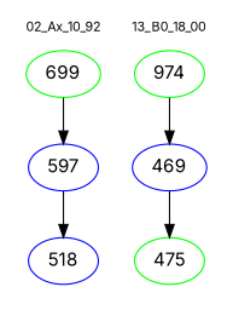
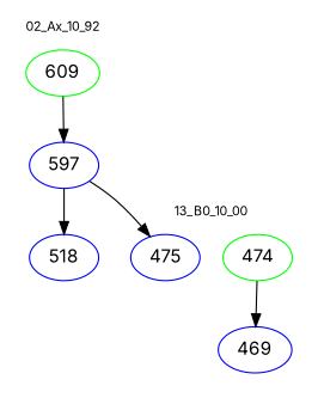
  digraph {
    fontname=Inter
    node [color=blue fontname=Inter]
    edge [color=black fontname=Inter]
-   n1 [color=green label=699]
+   n1 [color=green label=609]
    n2 [label=597]
    n3 [label=518]
-   n4 [color=green label=974]
+   n4 [color=green label=474]
    n5 [label=469]
-   n6 [color=green label=475]
+   n6 [label=475]
    subgraph cluster_1 {
      color=white
      fontsize=10
      label="02_Ax_10_92"
      n1
      n2
      n3
    }
    subgraph cluster_2 {
      color=white
      fontsize=10
-     label="13_B0_18_00"
+     label="13_B0_10_00"
      n4
      n5
      n6
    }
    n1 -> n2
    n2 -> n3
    n4 -> n5
-   n5 -> n6
+   n2 -> n6
  }
